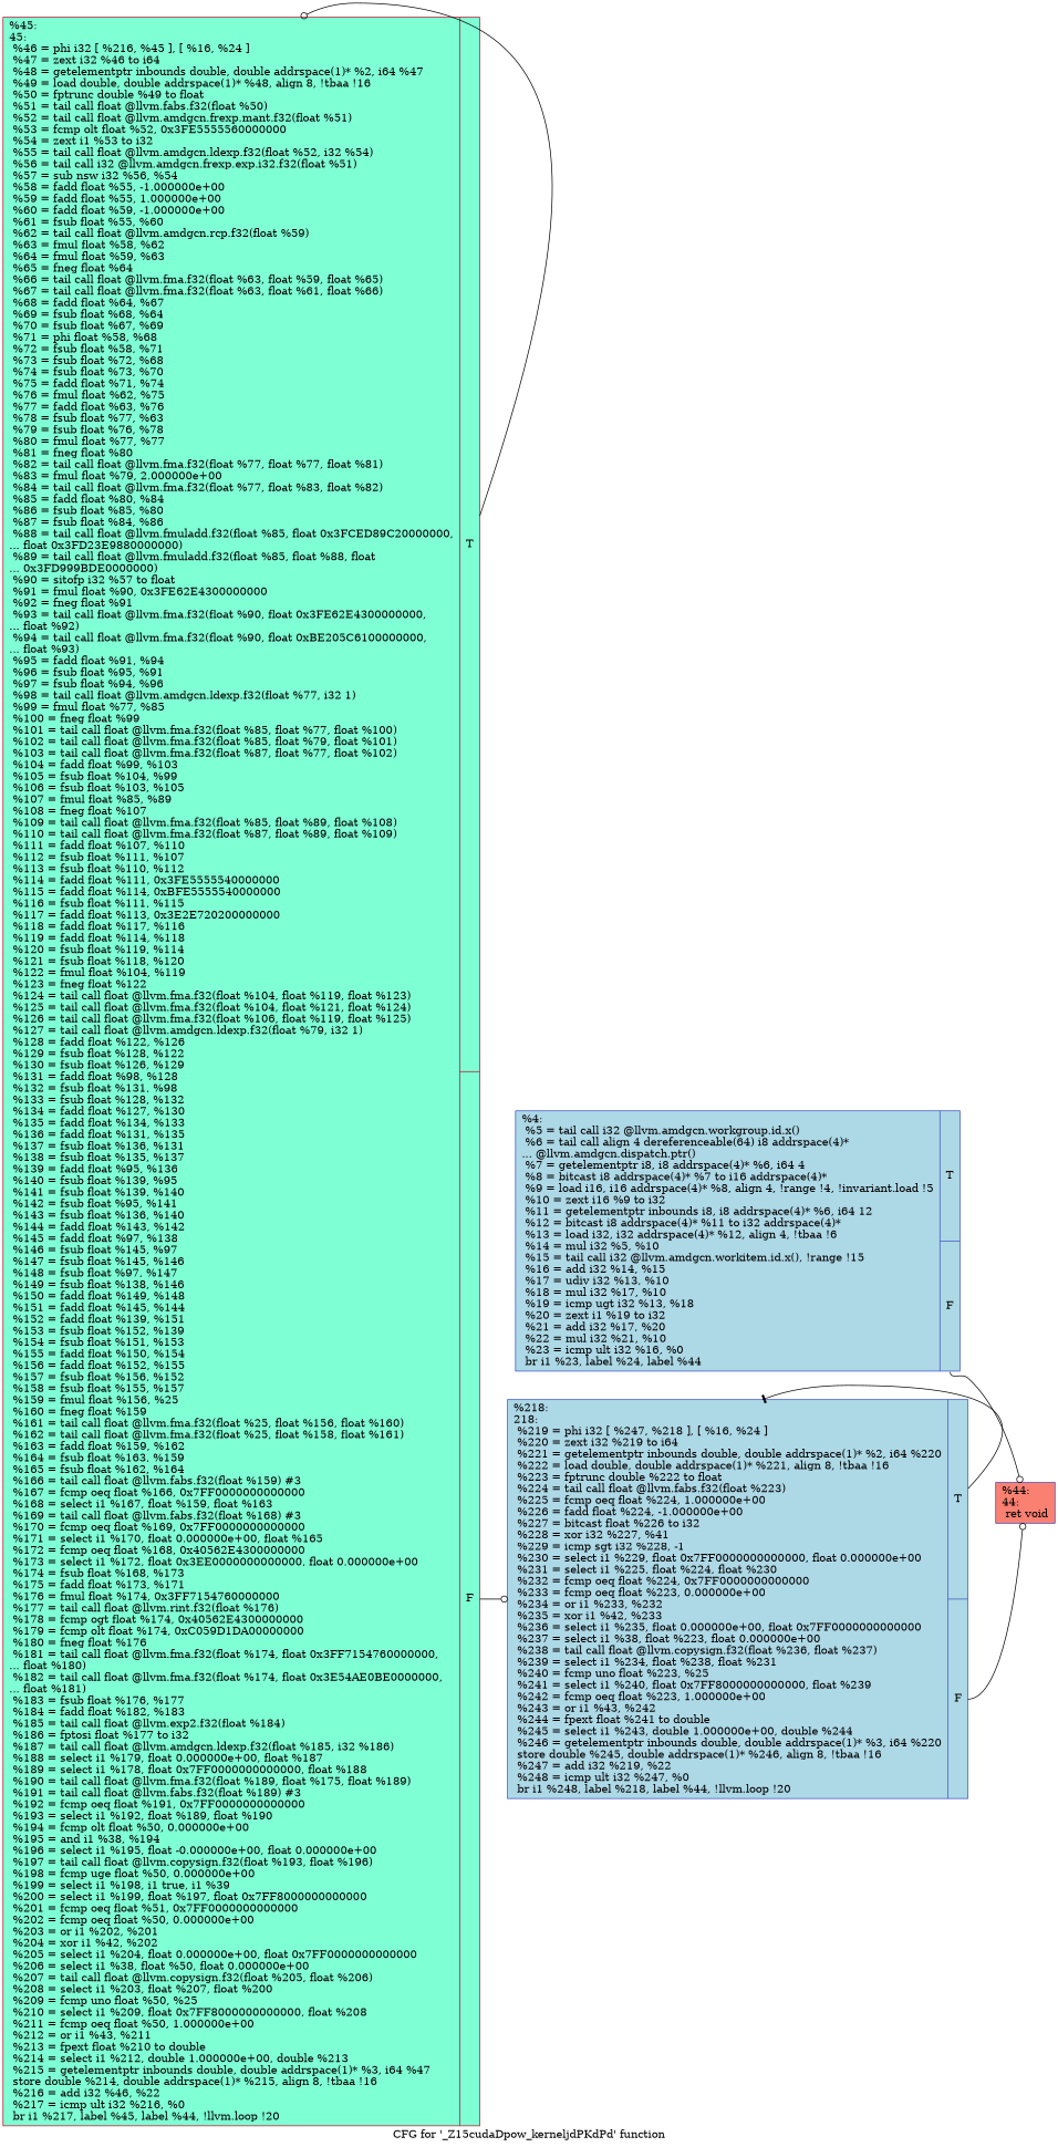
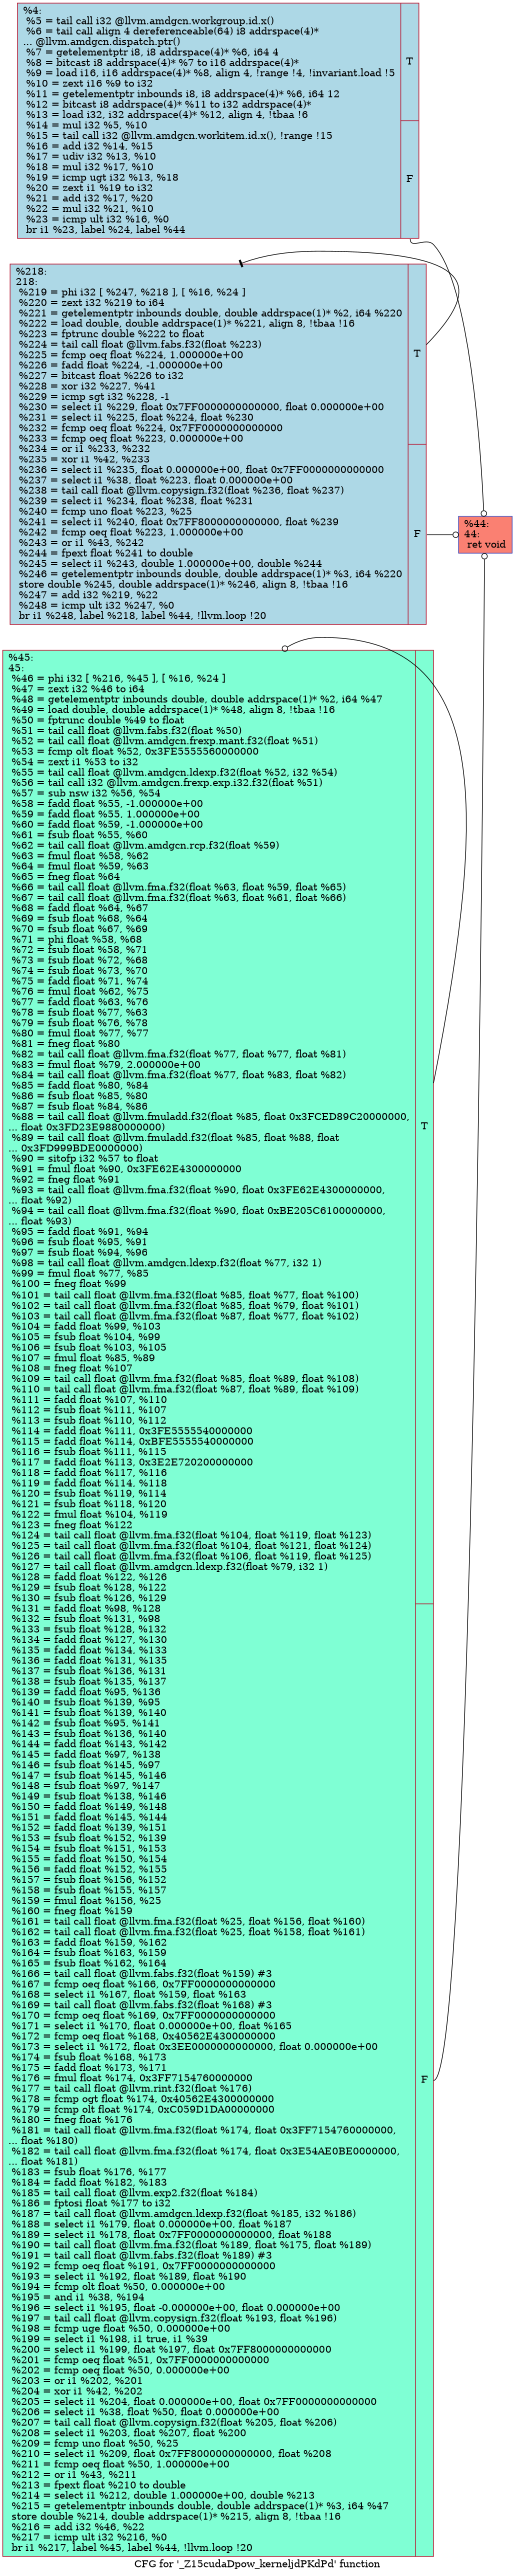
  digraph {
    label="CFG for '_Z15cudaDpow_kerneljdPKdPd' function"
    rankdir=LR
    node [color="#3d50c3ff" fillcolor=lightblue shape=record style=filled]
    edge [arrowhead=odot tailport=s1]
-   n1 [label="{%4:\l  %5 = tail call i32 @llvm.amdgcn.workgroup.id.x()\l  %6 = tail call align 4 dereferenceable(64) i8 addrspace(4)*\l... @llvm.amdgcn.dispatch.ptr()\l  %7 = getelementptr i8, i8 addrspace(4)* %6, i64 4\l  %8 = bitcast i8 addrspace(4)* %7 to i16 addrspace(4)*\l  %9 = load i16, i16 addrspace(4)* %8, align 4, !range !4, !invariant.load !5\l  %10 = zext i16 %9 to i32\l  %11 = getelementptr inbounds i8, i8 addrspace(4)* %6, i64 12\l  %12 = bitcast i8 addrspace(4)* %11 to i32 addrspace(4)*\l  %13 = load i32, i32 addrspace(4)* %12, align 4, !tbaa !6\l  %14 = mul i32 %5, %10\l  %15 = tail call i32 @llvm.amdgcn.workitem.id.x(), !range !15\l  %16 = add i32 %14, %15\l  %17 = udiv i32 %13, %10\l  %18 = mul i32 %17, %10\l  %19 = icmp ugt i32 %13, %18\l  %20 = zext i1 %19 to i32\l  %21 = add i32 %17, %20\l  %22 = mul i32 %21, %10\l  %23 = icmp ult i32 %16, %0\l  br i1 %23, label %24, label %44\l|{<s0>T|<s1>F}}"]
+   n1 [color="#b70d28ff" label="{%4:\l  %5 = tail call i32 @llvm.amdgcn.workgroup.id.x()\l  %6 = tail call align 4 dereferenceable(64) i8 addrspace(4)*\l... @llvm.amdgcn.dispatch.ptr()\l  %7 = getelementptr i8, i8 addrspace(4)* %6, i64 4\l  %8 = bitcast i8 addrspace(4)* %7 to i16 addrspace(4)*\l  %9 = load i16, i16 addrspace(4)* %8, align 4, !range !4, !invariant.load !5\l  %10 = zext i16 %9 to i32\l  %11 = getelementptr inbounds i8, i8 addrspace(4)* %6, i64 12\l  %12 = bitcast i8 addrspace(4)* %11 to i32 addrspace(4)*\l  %13 = load i32, i32 addrspace(4)* %12, align 4, !tbaa !6\l  %14 = mul i32 %5, %10\l  %15 = tail call i32 @llvm.amdgcn.workitem.id.x(), !range !15\l  %16 = add i32 %14, %15\l  %17 = udiv i32 %13, %10\l  %18 = mul i32 %17, %10\l  %19 = icmp ugt i32 %13, %18\l  %20 = zext i1 %19 to i32\l  %21 = add i32 %17, %20\l  %22 = mul i32 %21, %10\l  %23 = icmp ult i32 %16, %0\l  br i1 %23, label %24, label %44\l|{<s0>T|<s1>F}}"]
    n2 [fillcolor=salmon label="{%44:\l44:                                               \l  ret void\l}"]
-   n3 [label="{%218:\l218:                                              \l  %219 = phi i32 [ %247, %218 ], [ %16, %24 ]\l  %220 = zext i32 %219 to i64\l  %221 = getelementptr inbounds double, double addrspace(1)* %2, i64 %220\l  %222 = load double, double addrspace(1)* %221, align 8, !tbaa !16\l  %223 = fptrunc double %222 to float\l  %224 = tail call float @llvm.fabs.f32(float %223)\l  %225 = fcmp oeq float %224, 1.000000e+00\l  %226 = fadd float %224, -1.000000e+00\l  %227 = bitcast float %226 to i32\l  %228 = xor i32 %227, %41\l  %229 = icmp sgt i32 %228, -1\l  %230 = select i1 %229, float 0x7FF0000000000000, float 0.000000e+00\l  %231 = select i1 %225, float %224, float %230\l  %232 = fcmp oeq float %224, 0x7FF0000000000000\l  %233 = fcmp oeq float %223, 0.000000e+00\l  %234 = or i1 %233, %232\l  %235 = xor i1 %42, %233\l  %236 = select i1 %235, float 0.000000e+00, float 0x7FF0000000000000\l  %237 = select i1 %38, float %223, float 0.000000e+00\l  %238 = tail call float @llvm.copysign.f32(float %236, float %237)\l  %239 = select i1 %234, float %238, float %231\l  %240 = fcmp uno float %223, %25\l  %241 = select i1 %240, float 0x7FF8000000000000, float %239\l  %242 = fcmp oeq float %223, 1.000000e+00\l  %243 = or i1 %43, %242\l  %244 = fpext float %241 to double\l  %245 = select i1 %243, double 1.000000e+00, double %244\l  %246 = getelementptr inbounds double, double addrspace(1)* %3, i64 %220\l  store double %245, double addrspace(1)* %246, align 8, !tbaa !16\l  %247 = add i32 %219, %22\l  %248 = icmp ult i32 %247, %0\l  br i1 %248, label %218, label %44, !llvm.loop !20\l|{<s0>T|<s1>F}}"]
+   n3 [color="#b70d28ff" label="{%218:\l218:                                              \l  %219 = phi i32 [ %247, %218 ], [ %16, %24 ]\l  %220 = zext i32 %219 to i64\l  %221 = getelementptr inbounds double, double addrspace(1)* %2, i64 %220\l  %222 = load double, double addrspace(1)* %221, align 8, !tbaa !16\l  %223 = fptrunc double %222 to float\l  %224 = tail call float @llvm.fabs.f32(float %223)\l  %225 = fcmp oeq float %224, 1.000000e+00\l  %226 = fadd float %224, -1.000000e+00\l  %227 = bitcast float %226 to i32\l  %228 = xor i32 %227, %41\l  %229 = icmp sgt i32 %228, -1\l  %230 = select i1 %229, float 0x7FF0000000000000, float 0.000000e+00\l  %231 = select i1 %225, float %224, float %230\l  %232 = fcmp oeq float %224, 0x7FF0000000000000\l  %233 = fcmp oeq float %223, 0.000000e+00\l  %234 = or i1 %233, %232\l  %235 = xor i1 %42, %233\l  %236 = select i1 %235, float 0.000000e+00, float 0x7FF0000000000000\l  %237 = select i1 %38, float %223, float 0.000000e+00\l  %238 = tail call float @llvm.copysign.f32(float %236, float %237)\l  %239 = select i1 %234, float %238, float %231\l  %240 = fcmp uno float %223, %25\l  %241 = select i1 %240, float 0x7FF8000000000000, float %239\l  %242 = fcmp oeq float %223, 1.000000e+00\l  %243 = or i1 %43, %242\l  %244 = fpext float %241 to double\l  %245 = select i1 %243, double 1.000000e+00, double %244\l  %246 = getelementptr inbounds double, double addrspace(1)* %3, i64 %220\l  store double %245, double addrspace(1)* %246, align 8, !tbaa !16\l  %247 = add i32 %219, %22\l  %248 = icmp ult i32 %247, %0\l  br i1 %248, label %218, label %44, !llvm.loop !20\l|{<s0>T|<s1>F}}"]
    n4 [color="#b70d28ff" fillcolor=aquamarine label="{%45:\l45:                                               \l  %46 = phi i32 [ %216, %45 ], [ %16, %24 ]\l  %47 = zext i32 %46 to i64\l  %48 = getelementptr inbounds double, double addrspace(1)* %2, i64 %47\l  %49 = load double, double addrspace(1)* %48, align 8, !tbaa !16\l  %50 = fptrunc double %49 to float\l  %51 = tail call float @llvm.fabs.f32(float %50)\l  %52 = tail call float @llvm.amdgcn.frexp.mant.f32(float %51)\l  %53 = fcmp olt float %52, 0x3FE5555560000000\l  %54 = zext i1 %53 to i32\l  %55 = tail call float @llvm.amdgcn.ldexp.f32(float %52, i32 %54)\l  %56 = tail call i32 @llvm.amdgcn.frexp.exp.i32.f32(float %51)\l  %57 = sub nsw i32 %56, %54\l  %58 = fadd float %55, -1.000000e+00\l  %59 = fadd float %55, 1.000000e+00\l  %60 = fadd float %59, -1.000000e+00\l  %61 = fsub float %55, %60\l  %62 = tail call float @llvm.amdgcn.rcp.f32(float %59)\l  %63 = fmul float %58, %62\l  %64 = fmul float %59, %63\l  %65 = fneg float %64\l  %66 = tail call float @llvm.fma.f32(float %63, float %59, float %65)\l  %67 = tail call float @llvm.fma.f32(float %63, float %61, float %66)\l  %68 = fadd float %64, %67\l  %69 = fsub float %68, %64\l  %70 = fsub float %67, %69\l  %71 = phi float %58, %68\l  %72 = fsub float %58, %71\l  %73 = fsub float %72, %68\l  %74 = fsub float %73, %70\l  %75 = fadd float %71, %74\l  %76 = fmul float %62, %75\l  %77 = fadd float %63, %76\l  %78 = fsub float %77, %63\l  %79 = fsub float %76, %78\l  %80 = fmul float %77, %77\l  %81 = fneg float %80\l  %82 = tail call float @llvm.fma.f32(float %77, float %77, float %81)\l  %83 = fmul float %79, 2.000000e+00\l  %84 = tail call float @llvm.fma.f32(float %77, float %83, float %82)\l  %85 = fadd float %80, %84\l  %86 = fsub float %85, %80\l  %87 = fsub float %84, %86\l  %88 = tail call float @llvm.fmuladd.f32(float %85, float 0x3FCED89C20000000,\l... float 0x3FD23E9880000000)\l  %89 = tail call float @llvm.fmuladd.f32(float %85, float %88, float\l... 0x3FD999BDE0000000)\l  %90 = sitofp i32 %57 to float\l  %91 = fmul float %90, 0x3FE62E4300000000\l  %92 = fneg float %91\l  %93 = tail call float @llvm.fma.f32(float %90, float 0x3FE62E4300000000,\l... float %92)\l  %94 = tail call float @llvm.fma.f32(float %90, float 0xBE205C6100000000,\l... float %93)\l  %95 = fadd float %91, %94\l  %96 = fsub float %95, %91\l  %97 = fsub float %94, %96\l  %98 = tail call float @llvm.amdgcn.ldexp.f32(float %77, i32 1)\l  %99 = fmul float %77, %85\l  %100 = fneg float %99\l  %101 = tail call float @llvm.fma.f32(float %85, float %77, float %100)\l  %102 = tail call float @llvm.fma.f32(float %85, float %79, float %101)\l  %103 = tail call float @llvm.fma.f32(float %87, float %77, float %102)\l  %104 = fadd float %99, %103\l  %105 = fsub float %104, %99\l  %106 = fsub float %103, %105\l  %107 = fmul float %85, %89\l  %108 = fneg float %107\l  %109 = tail call float @llvm.fma.f32(float %85, float %89, float %108)\l  %110 = tail call float @llvm.fma.f32(float %87, float %89, float %109)\l  %111 = fadd float %107, %110\l  %112 = fsub float %111, %107\l  %113 = fsub float %110, %112\l  %114 = fadd float %111, 0x3FE5555540000000\l  %115 = fadd float %114, 0xBFE5555540000000\l  %116 = fsub float %111, %115\l  %117 = fadd float %113, 0x3E2E720200000000\l  %118 = fadd float %117, %116\l  %119 = fadd float %114, %118\l  %120 = fsub float %119, %114\l  %121 = fsub float %118, %120\l  %122 = fmul float %104, %119\l  %123 = fneg float %122\l  %124 = tail call float @llvm.fma.f32(float %104, float %119, float %123)\l  %125 = tail call float @llvm.fma.f32(float %104, float %121, float %124)\l  %126 = tail call float @llvm.fma.f32(float %106, float %119, float %125)\l  %127 = tail call float @llvm.amdgcn.ldexp.f32(float %79, i32 1)\l  %128 = fadd float %122, %126\l  %129 = fsub float %128, %122\l  %130 = fsub float %126, %129\l  %131 = fadd float %98, %128\l  %132 = fsub float %131, %98\l  %133 = fsub float %128, %132\l  %134 = fadd float %127, %130\l  %135 = fadd float %134, %133\l  %136 = fadd float %131, %135\l  %137 = fsub float %136, %131\l  %138 = fsub float %135, %137\l  %139 = fadd float %95, %136\l  %140 = fsub float %139, %95\l  %141 = fsub float %139, %140\l  %142 = fsub float %95, %141\l  %143 = fsub float %136, %140\l  %144 = fadd float %143, %142\l  %145 = fadd float %97, %138\l  %146 = fsub float %145, %97\l  %147 = fsub float %145, %146\l  %148 = fsub float %97, %147\l  %149 = fsub float %138, %146\l  %150 = fadd float %149, %148\l  %151 = fadd float %145, %144\l  %152 = fadd float %139, %151\l  %153 = fsub float %152, %139\l  %154 = fsub float %151, %153\l  %155 = fadd float %150, %154\l  %156 = fadd float %152, %155\l  %157 = fsub float %156, %152\l  %158 = fsub float %155, %157\l  %159 = fmul float %156, %25\l  %160 = fneg float %159\l  %161 = tail call float @llvm.fma.f32(float %25, float %156, float %160)\l  %162 = tail call float @llvm.fma.f32(float %25, float %158, float %161)\l  %163 = fadd float %159, %162\l  %164 = fsub float %163, %159\l  %165 = fsub float %162, %164\l  %166 = tail call float @llvm.fabs.f32(float %159) #3\l  %167 = fcmp oeq float %166, 0x7FF0000000000000\l  %168 = select i1 %167, float %159, float %163\l  %169 = tail call float @llvm.fabs.f32(float %168) #3\l  %170 = fcmp oeq float %169, 0x7FF0000000000000\l  %171 = select i1 %170, float 0.000000e+00, float %165\l  %172 = fcmp oeq float %168, 0x40562E4300000000\l  %173 = select i1 %172, float 0x3EE0000000000000, float 0.000000e+00\l  %174 = fsub float %168, %173\l  %175 = fadd float %173, %171\l  %176 = fmul float %174, 0x3FF7154760000000\l  %177 = tail call float @llvm.rint.f32(float %176)\l  %178 = fcmp ogt float %174, 0x40562E4300000000\l  %179 = fcmp olt float %174, 0xC059D1DA00000000\l  %180 = fneg float %176\l  %181 = tail call float @llvm.fma.f32(float %174, float 0x3FF7154760000000,\l... float %180)\l  %182 = tail call float @llvm.fma.f32(float %174, float 0x3E54AE0BE0000000,\l... float %181)\l  %183 = fsub float %176, %177\l  %184 = fadd float %182, %183\l  %185 = tail call float @llvm.exp2.f32(float %184)\l  %186 = fptosi float %177 to i32\l  %187 = tail call float @llvm.amdgcn.ldexp.f32(float %185, i32 %186)\l  %188 = select i1 %179, float 0.000000e+00, float %187\l  %189 = select i1 %178, float 0x7FF0000000000000, float %188\l  %190 = tail call float @llvm.fma.f32(float %189, float %175, float %189)\l  %191 = tail call float @llvm.fabs.f32(float %189) #3\l  %192 = fcmp oeq float %191, 0x7FF0000000000000\l  %193 = select i1 %192, float %189, float %190\l  %194 = fcmp olt float %50, 0.000000e+00\l  %195 = and i1 %38, %194\l  %196 = select i1 %195, float -0.000000e+00, float 0.000000e+00\l  %197 = tail call float @llvm.copysign.f32(float %193, float %196)\l  %198 = fcmp uge float %50, 0.000000e+00\l  %199 = select i1 %198, i1 true, i1 %39\l  %200 = select i1 %199, float %197, float 0x7FF8000000000000\l  %201 = fcmp oeq float %51, 0x7FF0000000000000\l  %202 = fcmp oeq float %50, 0.000000e+00\l  %203 = or i1 %202, %201\l  %204 = xor i1 %42, %202\l  %205 = select i1 %204, float 0.000000e+00, float 0x7FF0000000000000\l  %206 = select i1 %38, float %50, float 0.000000e+00\l  %207 = tail call float @llvm.copysign.f32(float %205, float %206)\l  %208 = select i1 %203, float %207, float %200\l  %209 = fcmp uno float %50, %25\l  %210 = select i1 %209, float 0x7FF8000000000000, float %208\l  %211 = fcmp oeq float %50, 1.000000e+00\l  %212 = or i1 %43, %211\l  %213 = fpext float %210 to double\l  %214 = select i1 %212, double 1.000000e+00, double %213\l  %215 = getelementptr inbounds double, double addrspace(1)* %3, i64 %47\l  store double %214, double addrspace(1)* %215, align 8, !tbaa !16\l  %216 = add i32 %46, %22\l  %217 = icmp ult i32 %216, %0\l  br i1 %217, label %45, label %44, !llvm.loop !20\l|{<s0>T|<s1>F}}"]
    n1 -> n2
    n3 -> n2
    n3 -> n3 [arrowhead=tee tailport=s0]
-   n4 -> n3
+   n4 -> n2
    n4 -> n4 [tailport=s0]
  }
